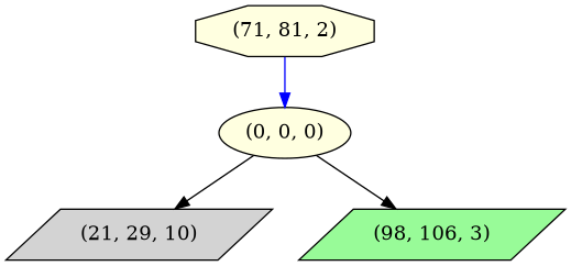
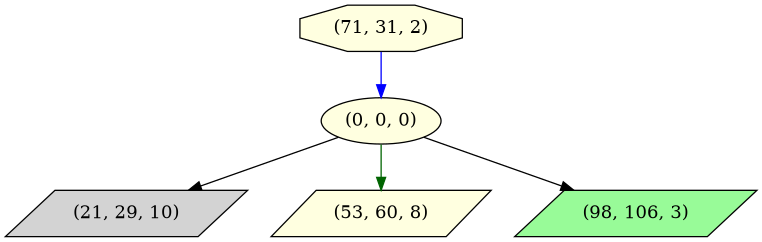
  digraph {
    node [fillcolor=lightyellow shape=parallelogram style=filled]
    edge [color=black]
    "(21, 29, 10)" [fillcolor=lightgrey]
    "(0, 0, 0)" [shape=ellipse]
+   "(53, 60, 8)"
    "(98, 106, 3)" [fillcolor=palegreen]
-   "(71, 81, 2)" [shape=octagon]
+   "(71, 81, 2)" [shape=octagon label="(71, 31, 2)"]
    "(0, 0, 0)" -> "(21, 29, 10)"
+   "(0, 0, 0)" -> "(53, 60, 8)" [color=darkgreen]
    "(0, 0, 0)" -> "(98, 106, 3)"
    "(71, 81, 2)" -> "(0, 0, 0)" [color=blue]
  }
